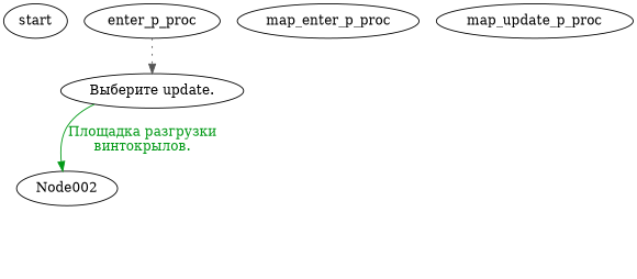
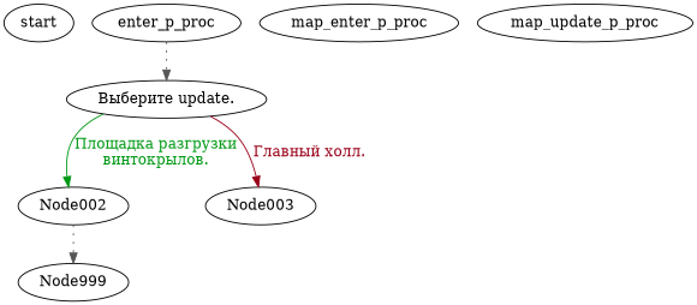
  digraph {
    node [color="#000000" fillcolor="#FFFFFF" style=filled]
    edge [color="#555555"]
    start
    n2 [label=enter_p_proc]
    n3 [label="Выберите update."]
    Node002
+   Node003
+   Node999
    map_enter_p_proc
    map_update_p_proc
    n2 -> n3 [style=dotted]
    n3 -> Node002 [color="#009915" fontcolor="#009915" label="Площадка разгрузки\nвинтокрылов."]
+   n3 -> Node003 [color="#990018" fontcolor="#990018" label="Главный холл."]
+   Node002 -> Node999 [style=dotted]
  }
